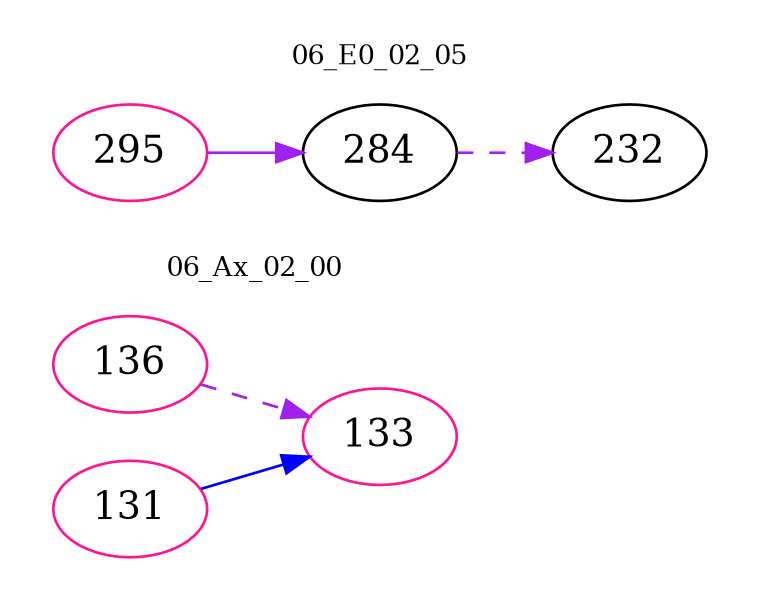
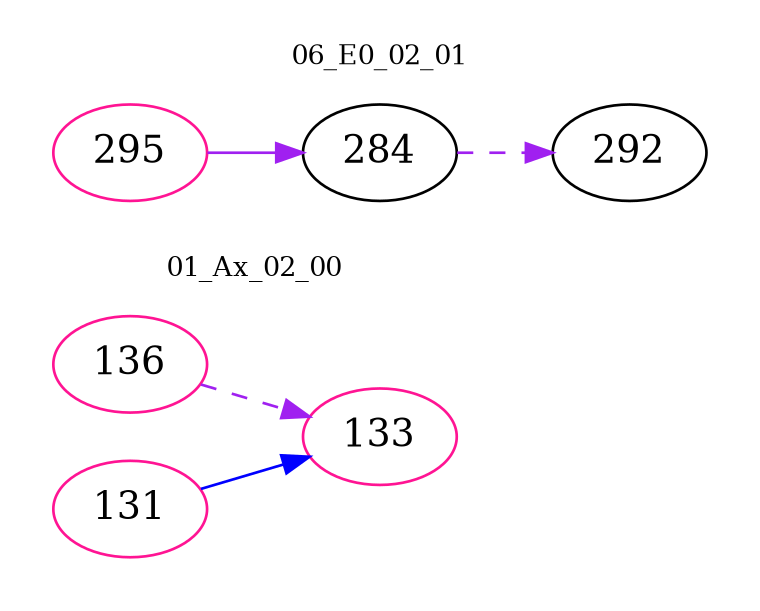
  digraph {
    rankdir=LR
    node [color=deeppink]
    edge [color=purple style=dashed]
    n1 [label=136]
    n2 [label=131]
    n3 [label=133]
    n4 [label=295]
    n5 [color=black label=284]
-   n6 [color=black label=232]
+   n6 [color=black label=292]
    subgraph cluster_1 {
      color=white
      fontsize=10
-     label="06_Ax_02_00"
+     label="01_Ax_02_00"
      n1
      n2
      n3
    }
    subgraph cluster_2 {
      color=white
      fontsize=10
-     label="06_E0_02_05"
+     label="06_E0_02_01"
      n4
      n5
      n6
    }
    n1 -> n3
    n2 -> n3 [color=blue style=solid]
    n4 -> n5 [style=solid]
    n5 -> n6
  }
